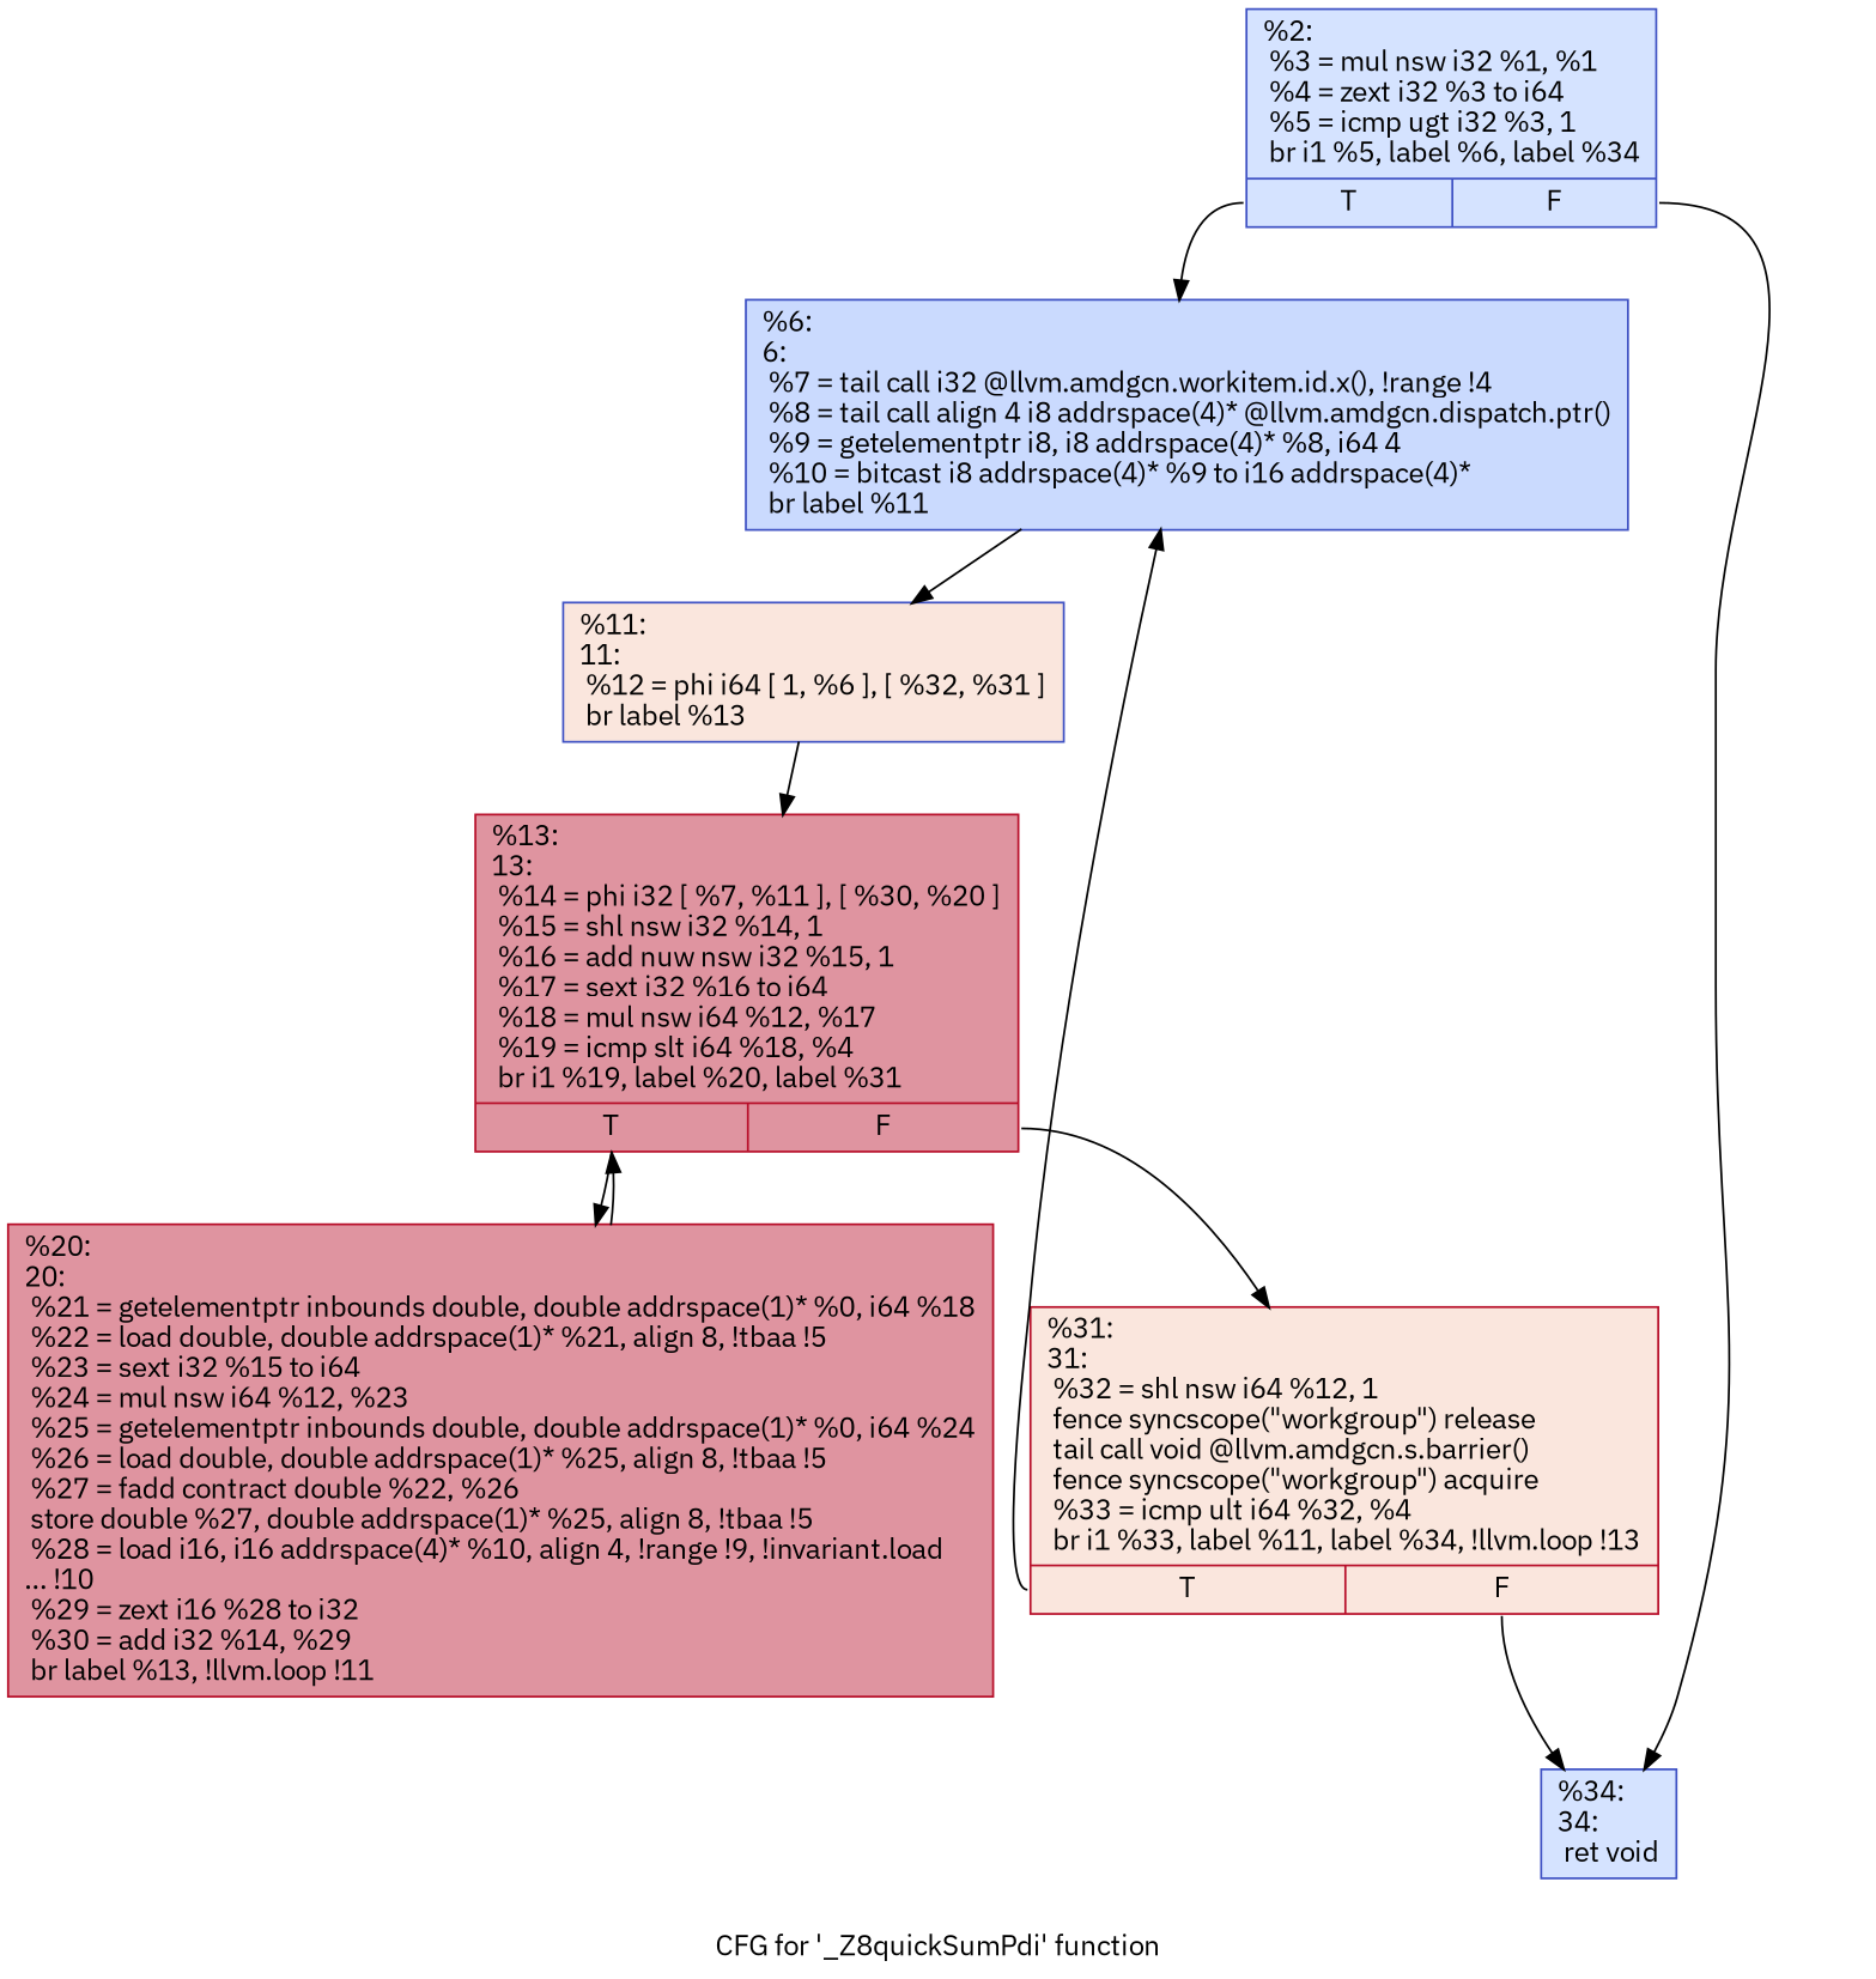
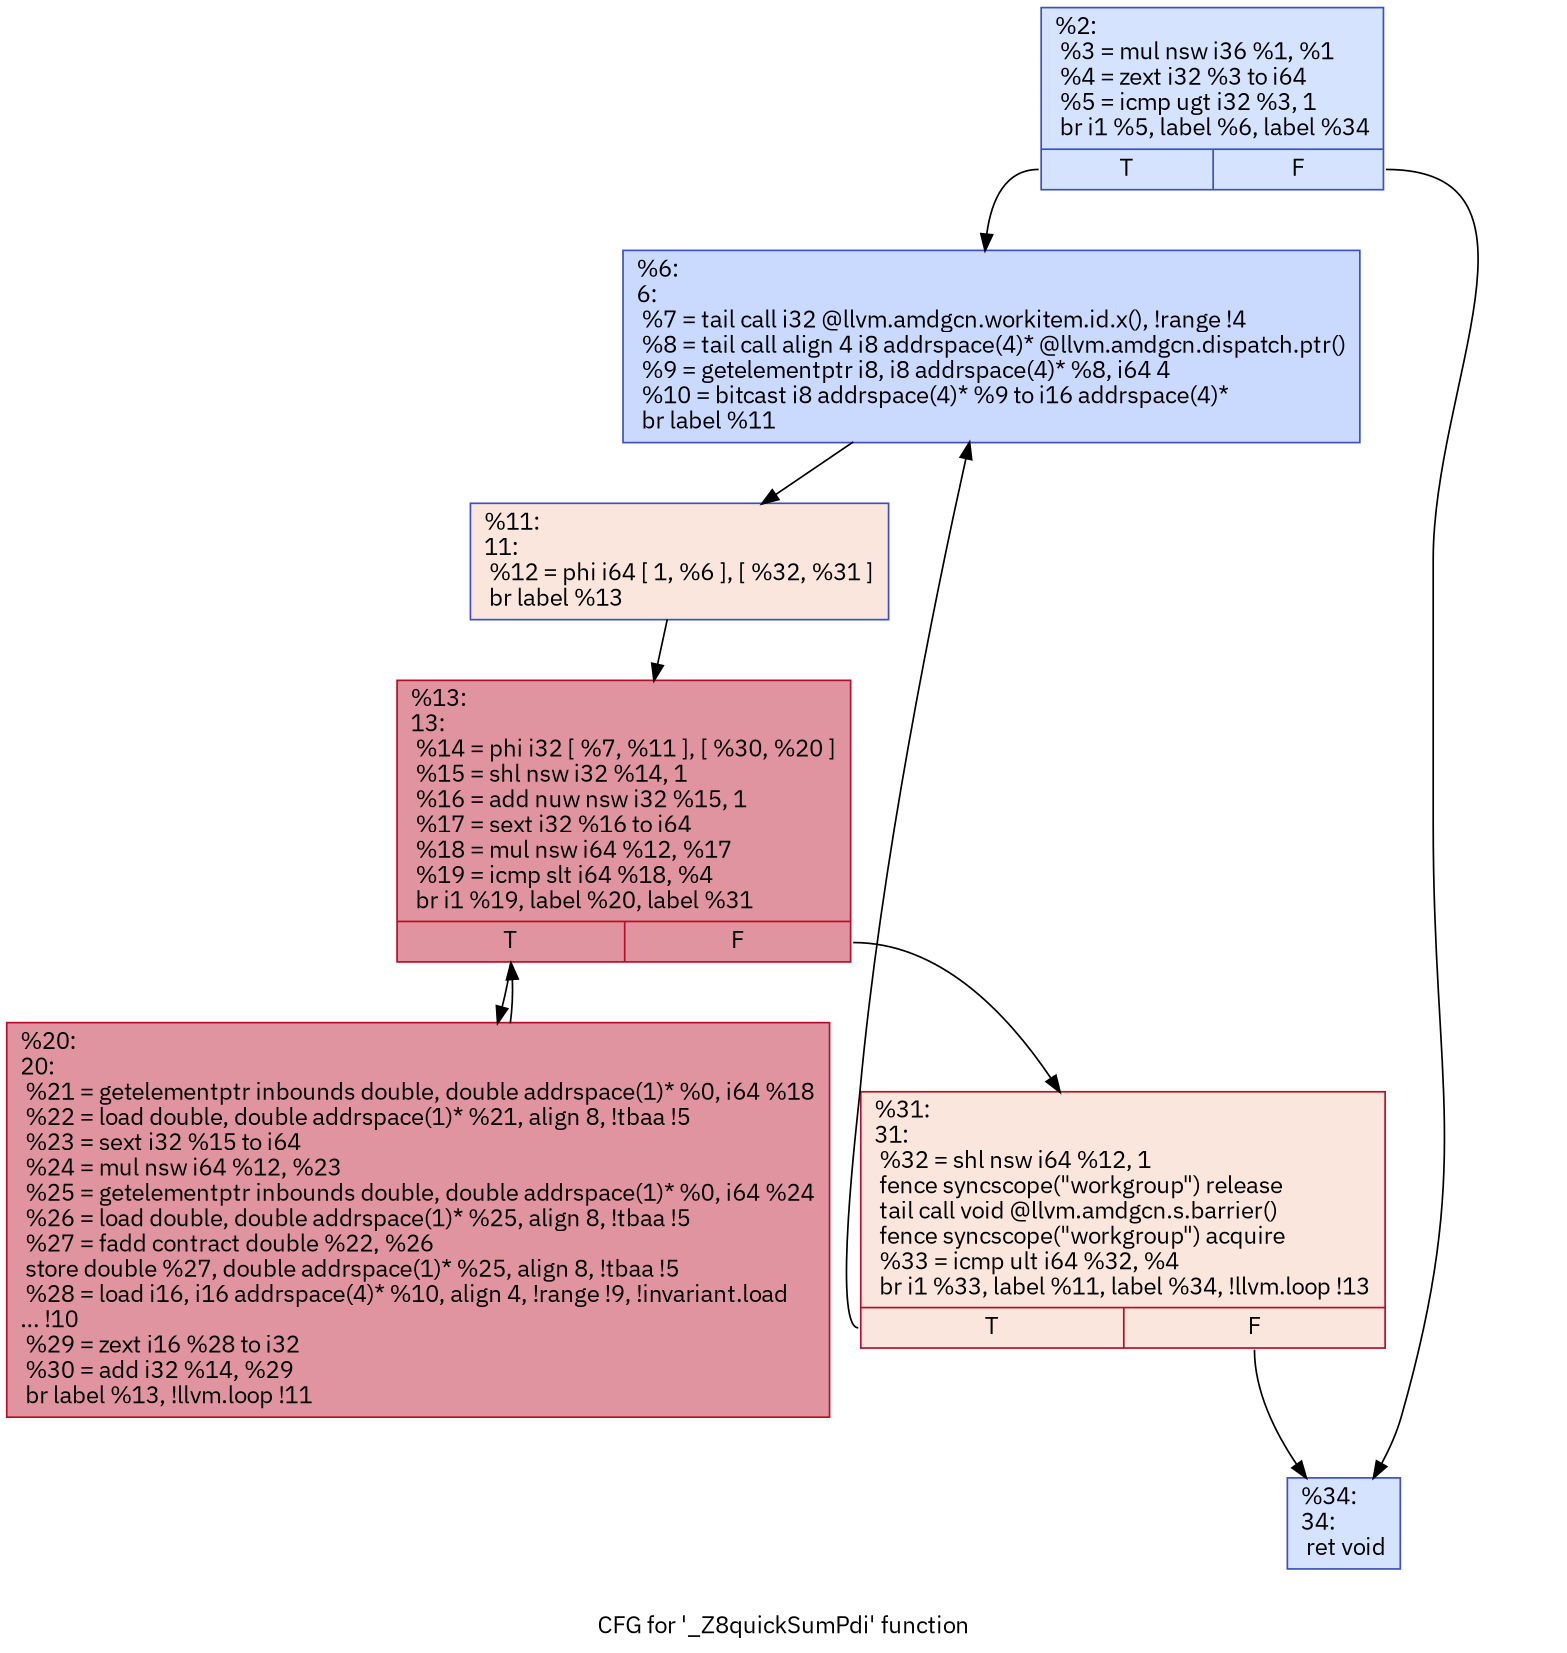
  digraph {
    fontname="IBM Plex Sans"
    label="CFG for '_Z8quickSumPdi' function"
    node [color="#3d50c3ff" fillcolor="#a1c0ff70" fontname="IBM Plex Sans" shape=record style=filled]
    edge [fontname="IBM Plex Sans"]
-   n1 [label="{%2:\l  %3 = mul nsw i32 %1, %1\l  %4 = zext i32 %3 to i64\l  %5 = icmp ugt i32 %3, 1\l  br i1 %5, label %6, label %34\l|{<s0>T|<s1>F}}"]
+   n1 [label="{%2:\l  %3 = mul nsw i36 %1, %1\l  %4 = zext i32 %3 to i64\l  %5 = icmp ugt i32 %3, 1\l  br i1 %5, label %6, label %34\l|{<s0>T|<s1>F}}"]
    n2 [fillcolor="#88abfd70" label="{%6:\l6:                                                \l  %7 = tail call i32 @llvm.amdgcn.workitem.id.x(), !range !4\l  %8 = tail call align 4 i8 addrspace(4)* @llvm.amdgcn.dispatch.ptr()\l  %9 = getelementptr i8, i8 addrspace(4)* %8, i64 4\l  %10 = bitcast i8 addrspace(4)* %9 to i16 addrspace(4)*\l  br label %11\l}"]
    n3 [label="{%34:\l34:                                               \l  ret void\l}"]
    n4 [fillcolor="#f3c7b170" label="{%11:\l11:                                               \l  %12 = phi i64 [ 1, %6 ], [ %32, %31 ]\l  br label %13\l}"]
    n5 [color="#b70d28ff" fillcolor="#b70d2870" label="{%13:\l13:                                               \l  %14 = phi i32 [ %7, %11 ], [ %30, %20 ]\l  %15 = shl nsw i32 %14, 1\l  %16 = add nuw nsw i32 %15, 1\l  %17 = sext i32 %16 to i64\l  %18 = mul nsw i64 %12, %17\l  %19 = icmp slt i64 %18, %4\l  br i1 %19, label %20, label %31\l|{<s0>T|<s1>F}}"]
    n6 [color="#b70d28ff" fillcolor="#b70d2870" label="{%20:\l20:                                               \l  %21 = getelementptr inbounds double, double addrspace(1)* %0, i64 %18\l  %22 = load double, double addrspace(1)* %21, align 8, !tbaa !5\l  %23 = sext i32 %15 to i64\l  %24 = mul nsw i64 %12, %23\l  %25 = getelementptr inbounds double, double addrspace(1)* %0, i64 %24\l  %26 = load double, double addrspace(1)* %25, align 8, !tbaa !5\l  %27 = fadd contract double %22, %26\l  store double %27, double addrspace(1)* %25, align 8, !tbaa !5\l  %28 = load i16, i16 addrspace(4)* %10, align 4, !range !9, !invariant.load\l... !10\l  %29 = zext i16 %28 to i32\l  %30 = add i32 %14, %29\l  br label %13, !llvm.loop !11\l}"]
    n7 [color="#b70d28ff" fillcolor="#f3c7b170" label="{%31:\l31:                                               \l  %32 = shl nsw i64 %12, 1\l  fence syncscope(\"workgroup\") release\l  tail call void @llvm.amdgcn.s.barrier()\l  fence syncscope(\"workgroup\") acquire\l  %33 = icmp ult i64 %32, %4\l  br i1 %33, label %11, label %34, !llvm.loop !13\l|{<s0>T|<s1>F}}"]
    n1 -> n2 [tailport=s0]
    n1 -> n3 [tailport=s1]
    n2 -> n4
    n4 -> n5
    n5 -> n6 [tailport=s0]
    n5 -> n7 [tailport=s1]
    n6 -> n5
    n7 -> n2 [tailport=s0]
    n7 -> n3 [tailport=s1]
  }
